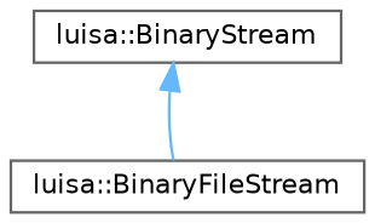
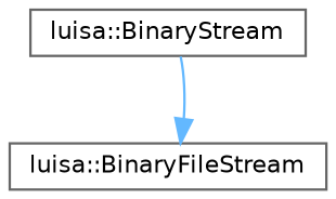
  digraph {
    rankdir=TB
    node [color=grey40 fillcolor=white fontname=Helvetica fontsize=10 shape=box style=filled]
    n1 [height=0.2 label="luisa::BinaryStream" width=0.4]
    n2 [height=0.2 label="luisa::BinaryFileStream" width=0.4]
-   n1 -> n2 [color=steelblue1 dir=back fontname=Helvetica fontsize=10 labelfontname=Helvetica labelfontsize=10 style=solid]
+   n2 -> n1 [color=steelblue1 dir=back fontname=Helvetica fontsize=10 labelfontname=Helvetica labelfontsize=10 style=solid]
  }
